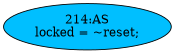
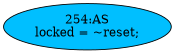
  strict digraph {
    rankdir=LR
-   n1 [ast="<pyverilog.vparser.ast.Assign object at 0x7f9210afc550>" def_var="['locked']" fillcolor=deepskyblue label="214:AS\nlocked = ~reset;" statements="[]" style=filled typ=Assign use_var="['reset']"]
+   n1 [ast="<pyverilog.vparser.ast.Assign object at 0x7f9210afc550>" def_var="['locked']" fillcolor=deepskyblue label="254:AS\nlocked = ~reset;" statements="[]" style=filled typ=Assign use_var="['reset']"]
  }
